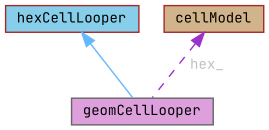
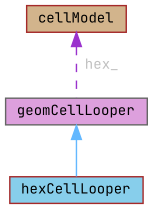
  digraph {
    fontname="JetBrains Mono"
    node [color=brown fontname="JetBrains Mono" fontsize=10 shape=box style=filled]
    edge [dir=back fontname="JetBrains Mono" fontsize=10 labelfontname=Helvetica labelfontsize=10]
    n1 [fillcolor=skyblue fontcolor=black height=0.2 label=hexCellLooper width=0.4]
    n2 [color=gray40 fillcolor=plum height=0.2 label=geomCellLooper width=0.4]
    n3 [fillcolor=tan height=0.2 label=cellModel width=0.4]
-   n1 -> n2 [color=steelblue1 style=solid]
+   n2 -> n1 [color=steelblue1 style=solid]
    n3 -> n2 [color=darkorchid3 fontcolor=grey label=" hex_" style=dashed]
  }
